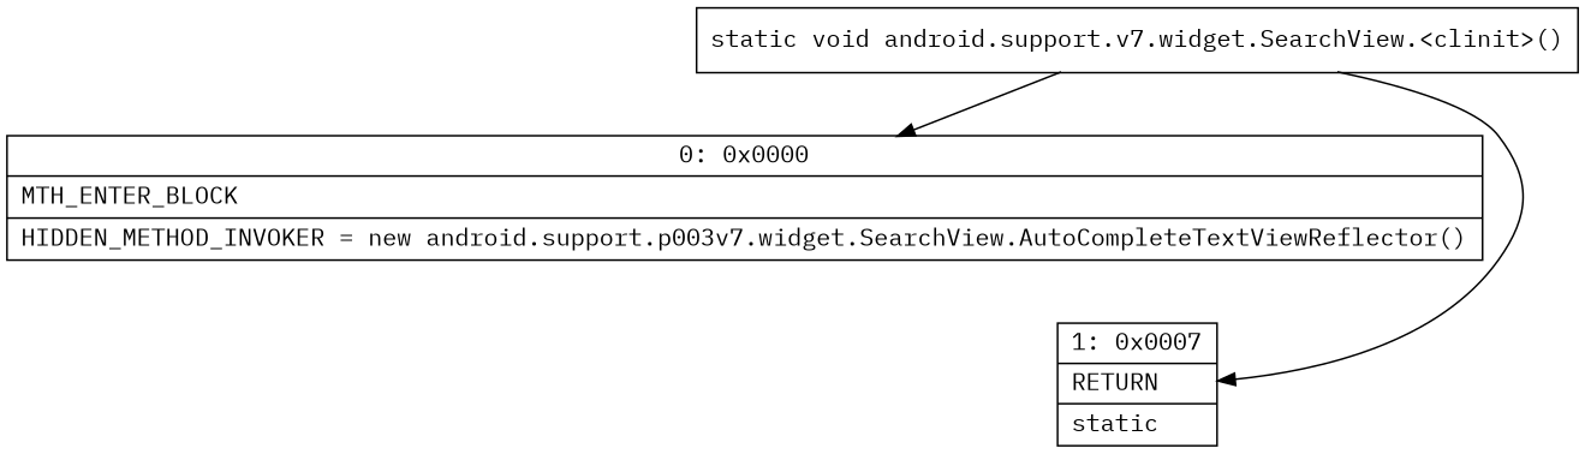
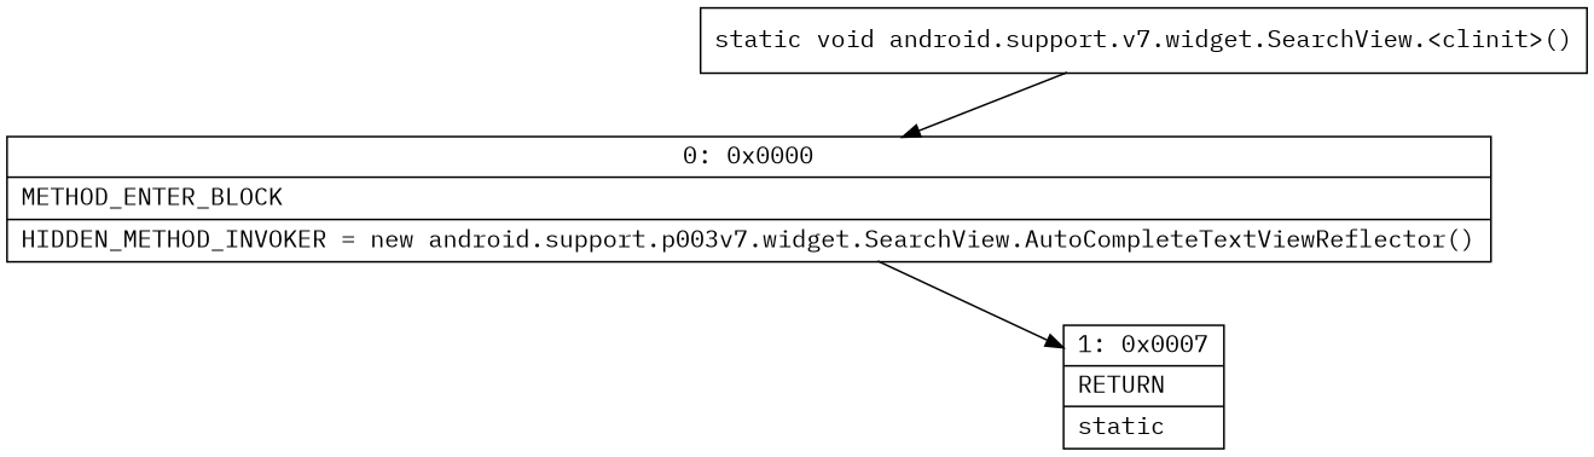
  digraph {
    fontname="IBM Plex Mono"
    node [fontname="IBM Plex Mono" shape=record]
    edge [fontname="IBM Plex Mono"]
-   n1 [label="{0\:\ 0x0000|MTH_ENTER_BLOCK\l|HIDDEN_METHOD_INVOKER = new android.support.p003v7.widget.SearchView.AutoCompleteTextViewReflector()\l}"]
+   n1 [label="{0\:\ 0x0000|METHOD_ENTER_BLOCK\l|HIDDEN_METHOD_INVOKER = new android.support.p003v7.widget.SearchView.AutoCompleteTextViewReflector()\l}"]
    n2 [label="{1\:\ 0x0007|RETURN\l|static\l}"]
    n3 [label="{static void android.support.v7.widget.SearchView.\<clinit\>() }"]
-   n3 -> n2
+   n1 -> n2
    n3 -> n1
  }
